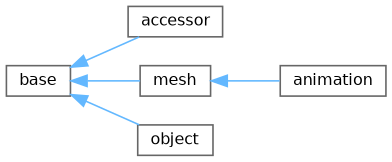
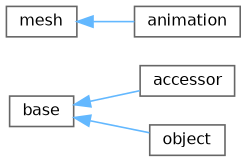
  digraph {
    rankdir=LR
    node [color=grey40 fillcolor=white fontname=Helvetica fontsize=10 shape=box style=filled]
    edge [color=steelblue1 dir=back fontname=Helvetica fontsize=10 labelfontname=Helvetica labelfontsize=10 style=solid]
    n1 [height=0.2 label=base width=0.4]
    n2 [height=0.2 label=accessor width=0.4]
    n3 [height=0.2 label=mesh width=0.4]
    n4 [height=0.2 label=object width=0.4]
    n5 [height=0.2 label=animation width=0.4]
    n1 -> n2
-   n1 -> n3
    n1 -> n4
    n3 -> n5
  }
